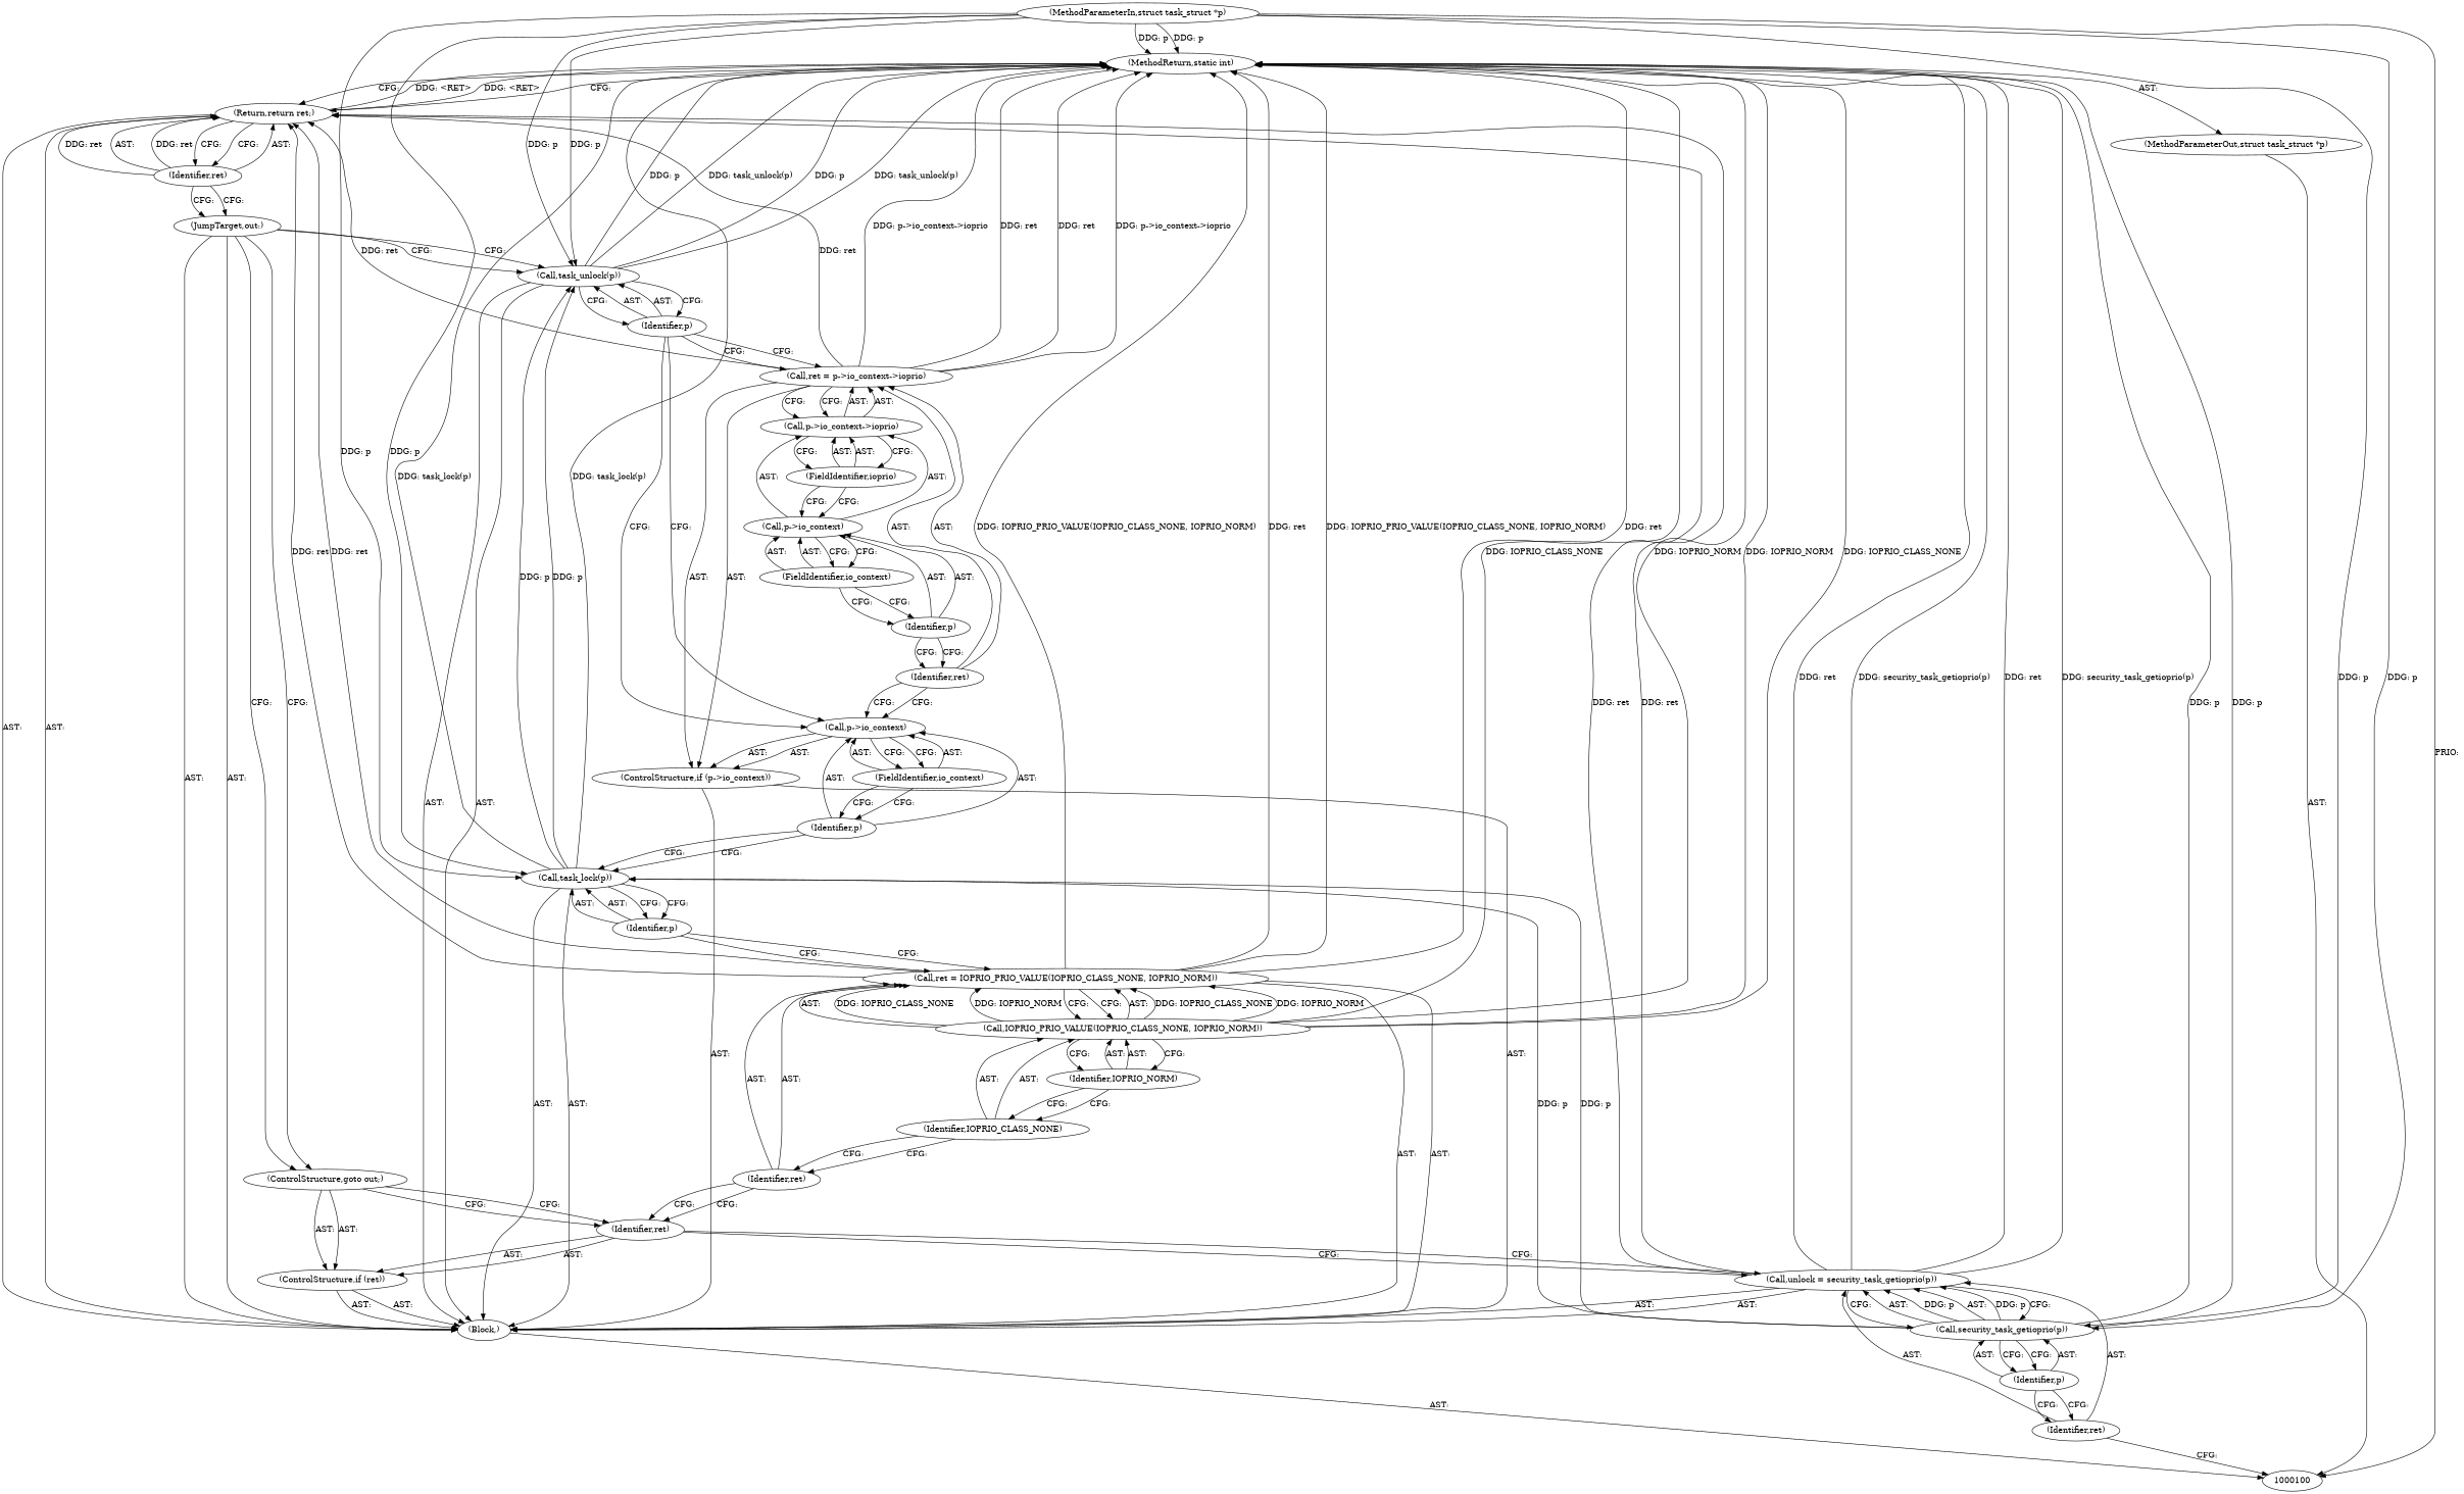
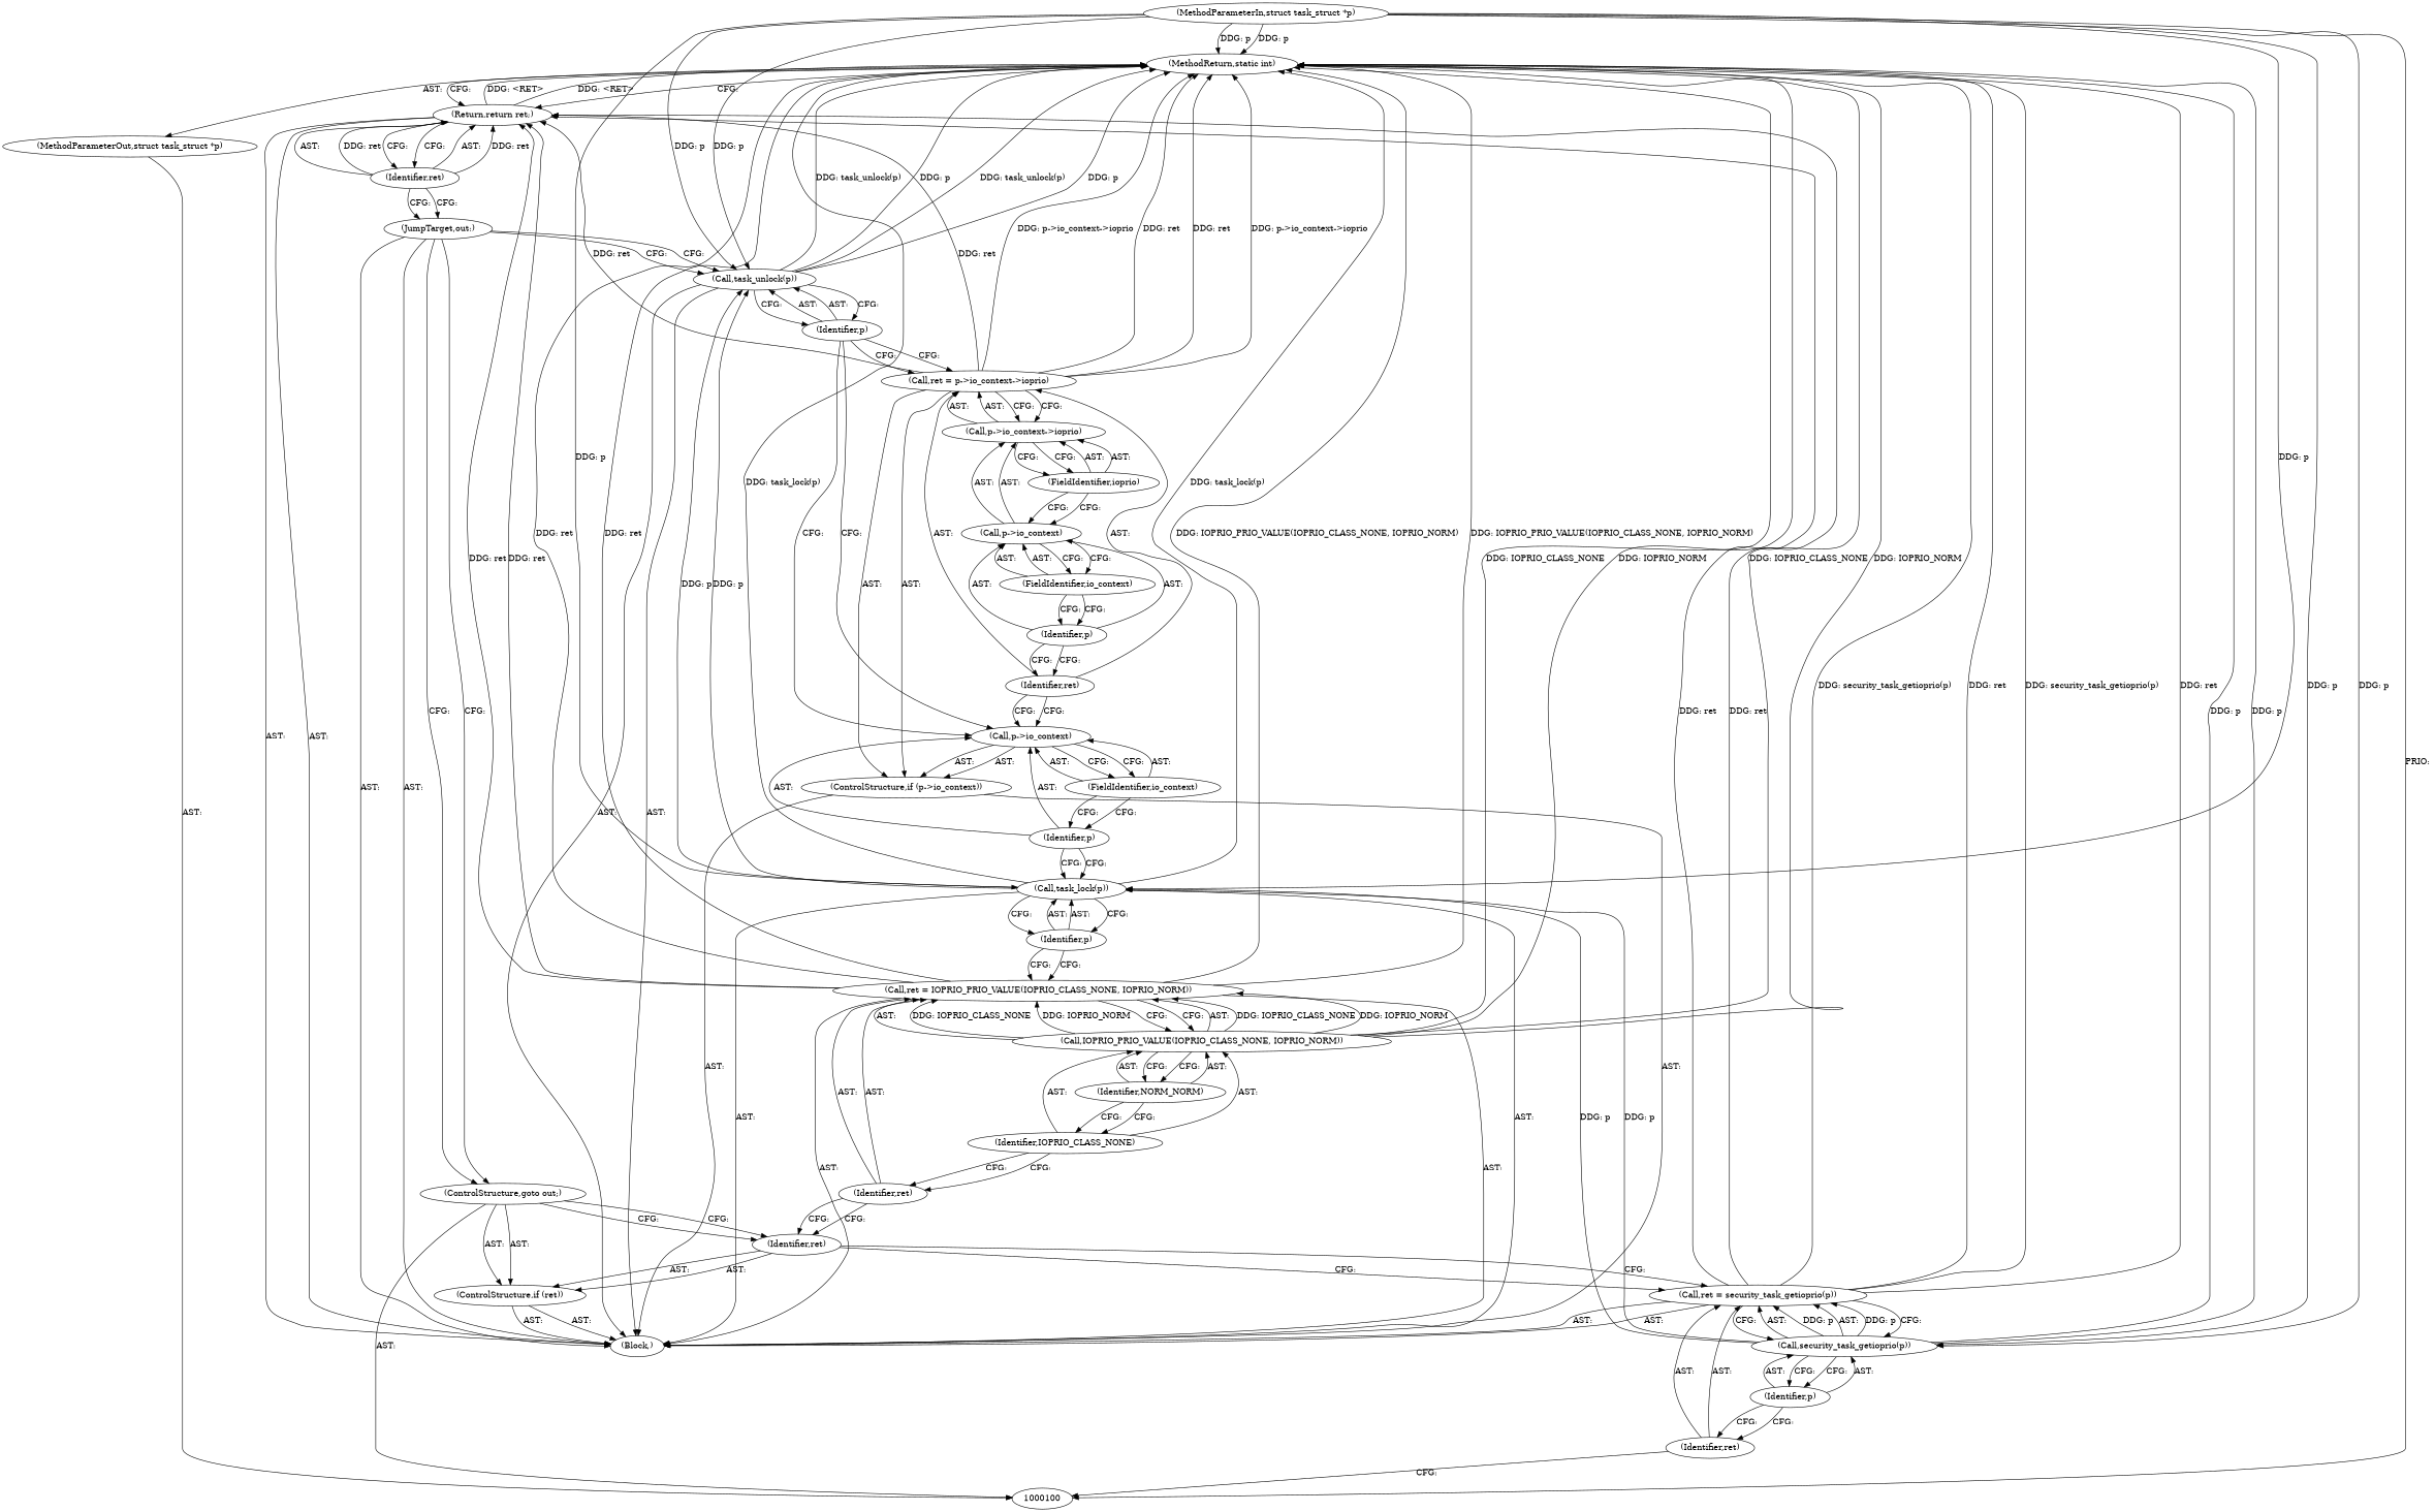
  digraph {
    n1 [label="(MethodReturn,static int)"]
    n2 [label="(Return,return ret;)"]
    n3 [label="(MethodParameterOut,struct task_struct *p)"]
    n4 [label="(Block,)"]
    n5 [label="(Identifier,ret)"]
    n6 [label="(MethodParameterIn,struct task_struct *p)"]
    1000100
    n8 [label="(Call,task_unlock(p))"]
    n9 [label="(Call,security_task_getioprio(p))"]
    n10 [label="(Call,task_lock(p))"]
    n11 [label="(Identifier,p)"]
-   n12 [label="(Call,unlock = security_task_getioprio(p))"]
+   n12 [label="(Call,ret = security_task_getioprio(p))"]
    n13 [label="(Identifier,p)"]
    n14 [label="(Identifier,p)"]
    n15 [label="(ControlStructure,if (p->io_context))"]
    n16 [label="(Call,p->io_context)"]
    n17 [label="(FieldIdentifier,io_context)"]
    n18 [label="(Identifier,p)"]
    n19 [label="(FieldIdentifier,io_context)"]
    n20 [label="(Call,p->io_context)"]
    n21 [label="(Identifier,p)"]
    n22 [label="(Call,p->io_context->ioprio)"]
    n23 [label="(Identifier,ret)"]
    n24 [label="(FieldIdentifier,ioprio)"]
    n25 [label="(Call,ret = p->io_context->ioprio)"]
    n26 [label="(JumpTarget,out:)"]
    n27 [label="(ControlStructure,goto out;)"]
    n28 [label="(ControlStructure,if (ret))"]
    n29 [label="(Identifier,ret)"]
    n30 [label="(Identifier,ret)"]
    n31 [label="(Call,ret = IOPRIO_PRIO_VALUE(IOPRIO_CLASS_NONE, IOPRIO_NORM))"]
    n32 [label="(Call,IOPRIO_PRIO_VALUE(IOPRIO_CLASS_NONE, IOPRIO_NORM))"]
-   n33 [label="(Identifier,IOPRIO_NORM)"]
+   n33 [label="(Identifier,NORM_NORM)"]
    n34 [label="(Identifier,ret)"]
    n35 [label="(Identifier,IOPRIO_CLASS_NONE)"]
    n1 -> n2 [label="CFG: "]
    n1 -> n2 [label="CFG: "]
    n1 -> n3 [label="AST: "]
    n2 -> n1 [label="DDG: <RET>"]
    n2 -> n1 [label="DDG: <RET>"]
    n2 -> n4 [label="AST: "]
    n2 -> n4 [label="AST: "]
    n2 -> n5 [label="CFG: "]
    n2 -> n5 [label="CFG: "]
    n3 -> 1000100 [label="AST: "]
-   n4 -> 1000100 [label="AST: "]
+   n27 -> 1000100 [label="AST: "]
    n5 -> n2 [label="AST: "]
    n5 -> n2 [label="DDG: ret"]
    n5 -> n2 [label="AST: "]
    n5 -> n2 [label="DDG: ret"]
    n5 -> n26 [label="CFG: "]
    n5 -> n26 [label="CFG: "]
    n6 -> n1 [label="DDG: p"]
    n6 -> n1 [label="DDG: p"]
    n6 -> 1000100 [label="PRIO: "]
    n6 -> n8 [label="DDG: p"]
    n6 -> n8 [label="DDG: p"]
    n6 -> n9 [label="DDG: p"]
    n6 -> n9 [label="DDG: p"]
    n6 -> n10 [label="DDG: p"]
    n6 -> n10 [label="DDG: p"]
    n8 -> n1 [label="DDG: p"]
    n8 -> n1 [label="DDG: task_unlock(p)"]
    n8 -> n1 [label="DDG: p"]
    n8 -> n1 [label="DDG: task_unlock(p)"]
    n8 -> n4 [label="AST: "]
    n8 -> n4 [label="AST: "]
    n8 -> n11 [label="CFG: "]
    n8 -> n11 [label="CFG: "]
    n9 -> n1 [label="DDG: p"]
    n9 -> n1 [label="DDG: p"]
    n9 -> n10 [label="DDG: p"]
    n9 -> n10 [label="DDG: p"]
    n9 -> n12 [label="AST: "]
    n9 -> n12 [label="DDG: p"]
    n9 -> n12 [label="AST: "]
    n9 -> n12 [label="DDG: p"]
    n9 -> n13 [label="CFG: "]
    n9 -> n13 [label="CFG: "]
    n10 -> n1 [label="DDG: task_lock(p)"]
    n10 -> n1 [label="DDG: task_lock(p)"]
    n10 -> n4 [label="AST: "]
    n10 -> n4 [label="AST: "]
    n10 -> n8 [label="DDG: p"]
    n10 -> n8 [label="DDG: p"]
    n10 -> n14 [label="CFG: "]
    n10 -> n14 [label="CFG: "]
    n11 -> n8 [label="AST: "]
    n11 -> n8 [label="AST: "]
    n11 -> n16 [label="CFG: "]
    n11 -> n16 [label="CFG: "]
    n11 -> n25 [label="CFG: "]
    n11 -> n25 [label="CFG: "]
    n12 -> n1 [label="DDG: ret"]
    n12 -> n1 [label="DDG: security_task_getioprio(p)"]
    n12 -> n1 [label="DDG: ret"]
    n12 -> n1 [label="DDG: security_task_getioprio(p)"]
    n12 -> n2 [label="DDG: ret"]
    n12 -> n2 [label="DDG: ret"]
    n12 -> n4 [label="AST: "]
    n12 -> n4 [label="AST: "]
    n12 -> n9 [label="CFG: "]
    n12 -> n9 [label="CFG: "]
    n13 -> n9 [label="AST: "]
    n13 -> n9 [label="AST: "]
    n13 -> n30 [label="CFG: "]
    n13 -> n30 [label="CFG: "]
    n14 -> n10 [label="AST: "]
    n14 -> n10 [label="AST: "]
    n14 -> n31 [label="CFG: "]
    n14 -> n31 [label="CFG: "]
    n15 -> n4 [label="AST: "]
    n15 -> n4 [label="AST: "]
    n16 -> n15 [label="AST: "]
    n16 -> n15 [label="AST: "]
    n16 -> n17 [label="CFG: "]
    n16 -> n17 [label="CFG: "]
    n17 -> n16 [label="AST: "]
    n17 -> n16 [label="AST: "]
    n17 -> n18 [label="CFG: "]
    n17 -> n18 [label="CFG: "]
    n18 -> n10 [label="CFG: "]
    n18 -> n10 [label="CFG: "]
    n18 -> n16 [label="AST: "]
    n18 -> n16 [label="AST: "]
    n19 -> n20 [label="AST: "]
    n19 -> n20 [label="AST: "]
    n19 -> n21 [label="CFG: "]
    n19 -> n21 [label="CFG: "]
    n20 -> n19 [label="CFG: "]
    n20 -> n19 [label="CFG: "]
    n20 -> n22 [label="AST: "]
    n20 -> n22 [label="AST: "]
    n21 -> n20 [label="AST: "]
    n21 -> n20 [label="AST: "]
    n21 -> n23 [label="CFG: "]
    n21 -> n23 [label="CFG: "]
    n22 -> n24 [label="CFG: "]
    n22 -> n24 [label="CFG: "]
    n22 -> n25 [label="AST: "]
    n22 -> n25 [label="AST: "]
    n23 -> n16 [label="CFG: "]
    n23 -> n16 [label="CFG: "]
    n23 -> n25 [label="AST: "]
    n23 -> n25 [label="AST: "]
    n24 -> n20 [label="CFG: "]
    n24 -> n20 [label="CFG: "]
    n24 -> n22 [label="AST: "]
    n24 -> n22 [label="AST: "]
    n25 -> n1 [label="DDG: ret"]
    n25 -> n1 [label="DDG: p->io_context->ioprio"]
    n25 -> n1 [label="DDG: ret"]
    n25 -> n1 [label="DDG: p->io_context->ioprio"]
    n25 -> n2 [label="DDG: ret"]
    n25 -> n2 [label="DDG: ret"]
    n25 -> n15 [label="AST: "]
    n25 -> n15 [label="AST: "]
    n25 -> n22 [label="CFG: "]
    n25 -> n22 [label="CFG: "]
    n26 -> n4 [label="AST: "]
    n26 -> n4 [label="AST: "]
    n26 -> n8 [label="CFG: "]
    n26 -> n8 [label="CFG: "]
    n26 -> n27 [label="CFG: "]
    n26 -> n27 [label="CFG: "]
    n27 -> n28 [label="AST: "]
    n27 -> n28 [label="AST: "]
    n27 -> n29 [label="CFG: "]
    n27 -> n29 [label="CFG: "]
    n28 -> n4 [label="AST: "]
    n28 -> n4 [label="AST: "]
    n29 -> n12 [label="CFG: "]
    n29 -> n12 [label="CFG: "]
    n29 -> n28 [label="AST: "]
    n29 -> n28 [label="AST: "]
    n30 -> 1000100 [label="CFG: "]
    n30 -> n12 [label="AST: "]
    n30 -> n12 [label="AST: "]
    n31 -> n1 [label="DDG: ret"]
    n31 -> n1 [label="DDG: IOPRIO_PRIO_VALUE(IOPRIO_CLASS_NONE, IOPRIO_NORM)"]
    n31 -> n1 [label="DDG: ret"]
    n31 -> n1 [label="DDG: IOPRIO_PRIO_VALUE(IOPRIO_CLASS_NONE, IOPRIO_NORM)"]
    n31 -> n2 [label="DDG: ret"]
    n31 -> n2 [label="DDG: ret"]
    n31 -> n4 [label="AST: "]
    n31 -> n4 [label="AST: "]
    n31 -> n32 [label="CFG: "]
    n31 -> n32 [label="CFG: "]
    n32 -> n1 [label="DDG: IOPRIO_CLASS_NONE"]
    n32 -> n1 [label="DDG: IOPRIO_NORM"]
    n32 -> n1 [label="DDG: IOPRIO_CLASS_NONE"]
    n32 -> n1 [label="DDG: IOPRIO_NORM"]
    n32 -> n31 [label="AST: "]
    n32 -> n31 [label="DDG: IOPRIO_CLASS_NONE"]
    n32 -> n31 [label="DDG: IOPRIO_NORM"]
    n32 -> n31 [label="AST: "]
    n32 -> n31 [label="DDG: IOPRIO_CLASS_NONE"]
    n32 -> n31 [label="DDG: IOPRIO_NORM"]
    n32 -> n33 [label="CFG: "]
    n32 -> n33 [label="CFG: "]
    n33 -> n32 [label="AST: "]
    n33 -> n32 [label="AST: "]
    n33 -> n35 [label="CFG: "]
    n33 -> n35 [label="CFG: "]
    n34 -> n29 [label="CFG: "]
    n34 -> n29 [label="CFG: "]
    n34 -> n31 [label="AST: "]
    n34 -> n31 [label="AST: "]
    n35 -> n32 [label="AST: "]
    n35 -> n32 [label="AST: "]
    n35 -> n34 [label="CFG: "]
    n35 -> n34 [label="CFG: "]
  }
